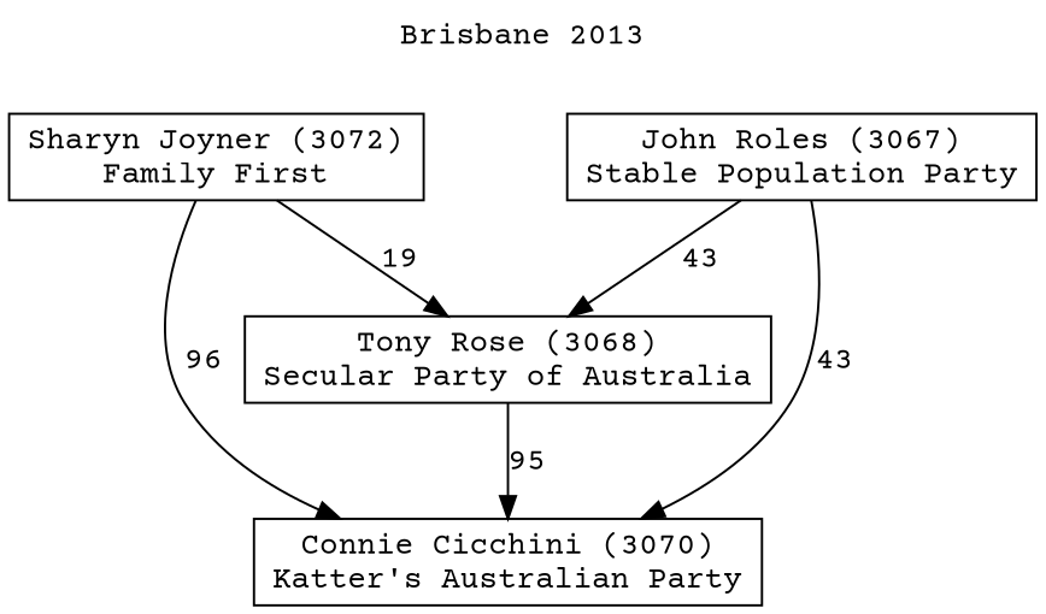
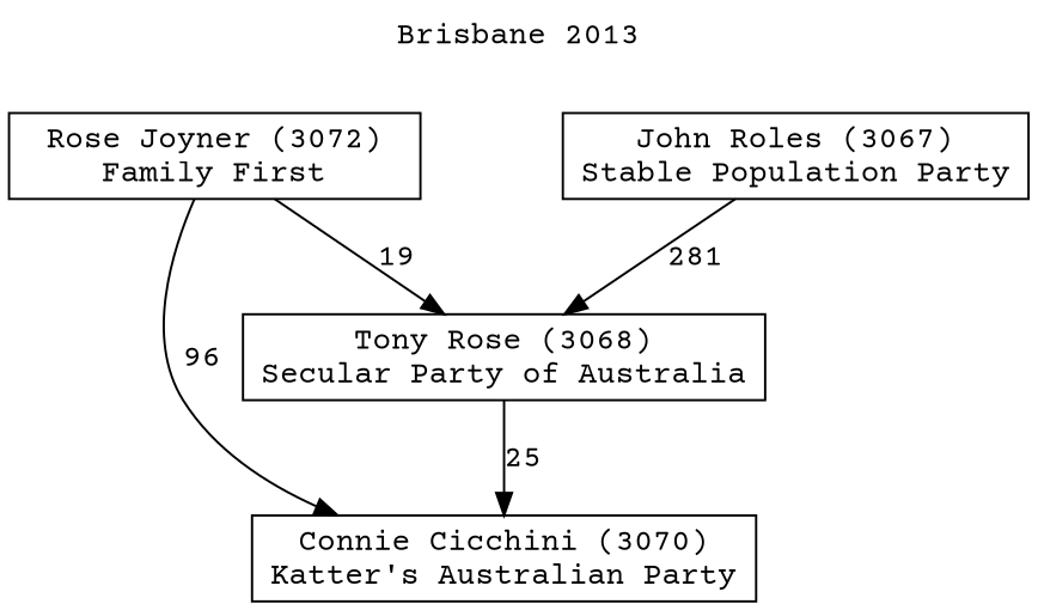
  digraph {
    fontname="Courier Prime"
    label="Brisbane 2013"
    labelloc=t
    mclimit=10
    node [fontname="Courier Prime" shape=box]
    edge [fontname="Courier Prime"]
    n1 [label="Connie Cicchini (3070)\nKatter's Australian Party"]
    n2 [label="Tony Rose (3068)\nSecular Party of Australia"]
-   n3 [label="Sharyn Joyner (3072)\nFamily First"]
+   n3 [label="Rose Joyner (3072)\nFamily First"]
    n4 [label="John Roles (3067)\nStable Population Party"]
-   n2 -> n1 [label=95]
+   n2 -> n1 [label=25]
    n3 -> n1 [label=96]
    n3 -> n2 [label=19]
-   n4 -> n1 [label=43]
-   n4 -> n2 [label=43]
+   n4 -> n2 [label=281]
  }
